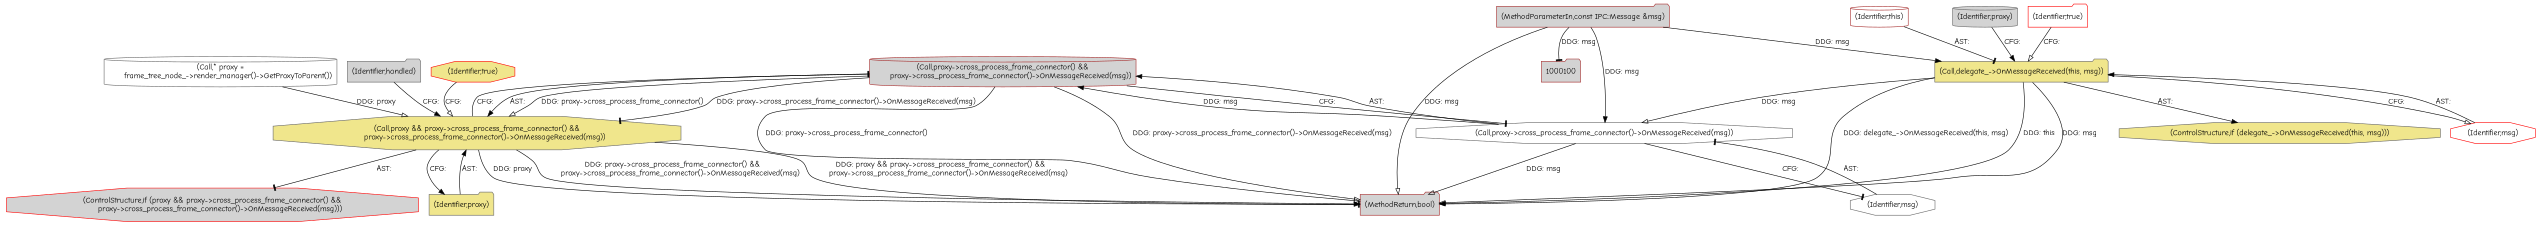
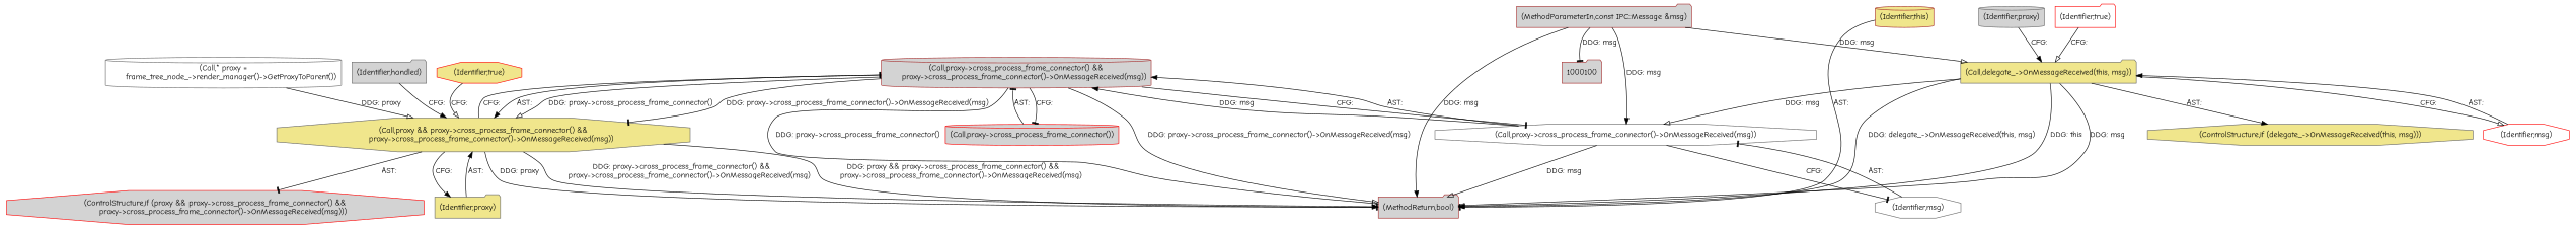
  digraph {
    fontname="Comic Neue"
    node [color=gray40 fillcolor=lightgrey fontname="Comic Neue" shape=octagon style=filled]
    edge [arrowhead=normal fontname="Comic Neue"]
    n1 [color=brown label="(Call,proxy->cross_process_frame_connector() &&\n      proxy->cross_process_frame_connector()->OnMessageReceived(msg))" shape=cylinder]
    n2 [fillcolor=white label="(Call,proxy->cross_process_frame_connector()->OnMessageReceived(msg))"]
    n3 [fillcolor=khaki label="(Call,proxy && proxy->cross_process_frame_connector() &&\n      proxy->cross_process_frame_connector()->OnMessageReceived(msg))"]
+   n4 [color=red label="(Call,proxy->cross_process_frame_connector())" shape=cylinder]
    n5 [color=brown label="(MethodReturn,bool)" shape=folder]
    n6 [fillcolor=white label="(Identifier,msg)"]
    n7 [color=red label="(ControlStructure,if (proxy && proxy->cross_process_frame_connector() &&\n      proxy->cross_process_frame_connector()->OnMessageReceived(msg)))"]
    n8 [fillcolor=khaki label="(Identifier,proxy)" shape=folder]
    n9 [fillcolor=khaki label="(Call,delegate_->OnMessageReceived(this, msg))" shape=folder]
    n10 [fillcolor=khaki label="(ControlStructure,if (delegate_->OnMessageReceived(this, msg)))"]
    n11 [color=red fillcolor=white label="(Identifier,msg)"]
    n12 [color=brown label="(MethodParameterIn,const IPC::Message &msg)" shape=folder]
    1000100 [color=brown shape=folder]
    n14 [color=red fillcolor=khaki label="(Identifier,true)"]
-   n15 [color=brown fillcolor=white label="(Identifier,this)" shape=cylinder]
+   n15 [color=brown fillcolor=khaki label="(Identifier,this)" shape=cylinder]
    n16 [color=red fillcolor=white label="(Identifier,true)" shape=folder]
    n17 [label="(Identifier,proxy)" shape=cylinder]
    n18 [fillcolor=white label="(Call,* proxy =\n      frame_tree_node_->render_manager()->GetProxyToParent())" shape=cylinder]
    n19 [label="(Identifier,handled)" shape=folder]
    n1 -> n2 [arrowhead=tee label="CFG: "]
    n1 -> n3 [label="AST: "]
    n1 -> n3 [arrowhead=onormal label="DDG: proxy->cross_process_frame_connector()"]
    n1 -> n3 [arrowhead=tee label="DDG: proxy->cross_process_frame_connector()->OnMessageReceived(msg)"]
+   n1 -> n4 [arrowhead=tee label="CFG: "]
    n1 -> n5 [arrowhead=onormal label="DDG: proxy->cross_process_frame_connector()->OnMessageReceived(msg)"]
    n1 -> n5 [arrowhead=onormal label="DDG: proxy->cross_process_frame_connector()"]
    n2 -> n1 [label="AST: "]
    n2 -> n1 [label="DDG: msg"]
    n2 -> n5 [arrowhead=onormal label="DDG: msg"]
    n2 -> n6 [arrowhead=tee label="CFG: "]
    n3 -> n1 [arrowhead=tee label="CFG: "]
    n3 -> n5 [arrowhead=onormal label="DDG: proxy"]
    n3 -> n5 [label="DDG: proxy->cross_process_frame_connector() &&\n      proxy->cross_process_frame_connector()->OnMessageReceived(msg)"]
    n3 -> n5 [arrowhead=tee label="DDG: proxy && proxy->cross_process_frame_connector() &&\n      proxy->cross_process_frame_connector()->OnMessageReceived(msg)"]
    n3 -> n7 [arrowhead=tee label="AST: "]
    n3 -> n8 [label="CFG: "]
+   n4 -> n1 [arrowhead=tee label="AST: "]
    n6 -> n2 [arrowhead=tee label="AST: "]
    n8 -> n3 [label="AST: "]
    n9 -> n2 [arrowhead=onormal label="DDG: msg"]
    n9 -> n5 [label="DDG: delegate_->OnMessageReceived(this, msg)"]
    n9 -> n5 [label="DDG: this"]
    n9 -> n5 [arrowhead=onormal label="DDG: msg"]
    n9 -> n10 [label="AST: "]
    n9 -> n11 [arrowhead=onormal label="CFG: "]
    n11 -> n9 [label="AST: "]
    n12 -> n2 [label="DDG: msg"]
-   n12 -> n5 [arrowhead=onormal label="DDG: msg"]
-   n12 -> n9 [label="DDG: msg"]
+   n12 -> n5 [label="DDG: msg"]
+   n12 -> n9 [arrowhead=onormal label="DDG: msg"]
    n12 -> 1000100 [arrowhead=tee label="DDG: msg"]
    n14 -> n3 [arrowhead=onormal label="CFG: "]
-   n15 -> n9 [arrowhead=tee label="AST: "]
+   n15 -> n5 [arrowhead=tee label="AST: "]
    n16 -> n9 [arrowhead=onormal label="CFG: "]
    n17 -> n9 [label="CFG: "]
    n18 -> n3 [arrowhead=onormal label="DDG: proxy"]
    n19 -> n3 [label="CFG: "]
  }
